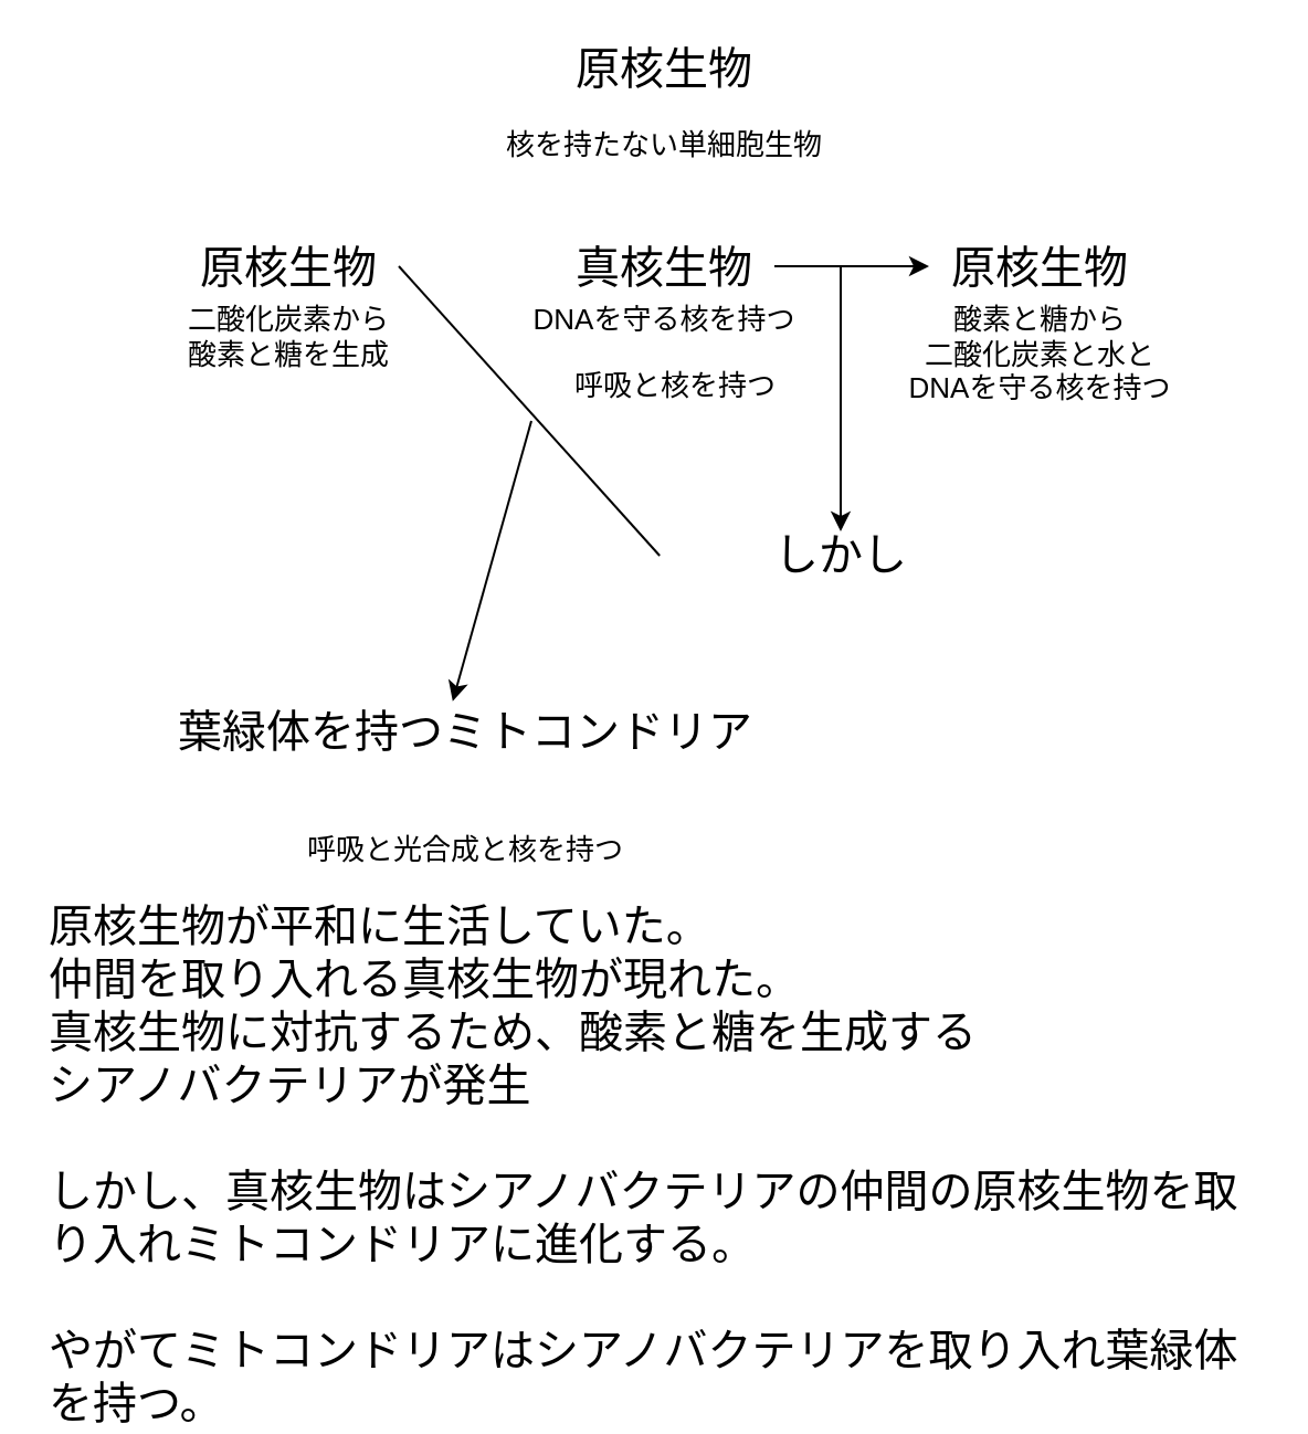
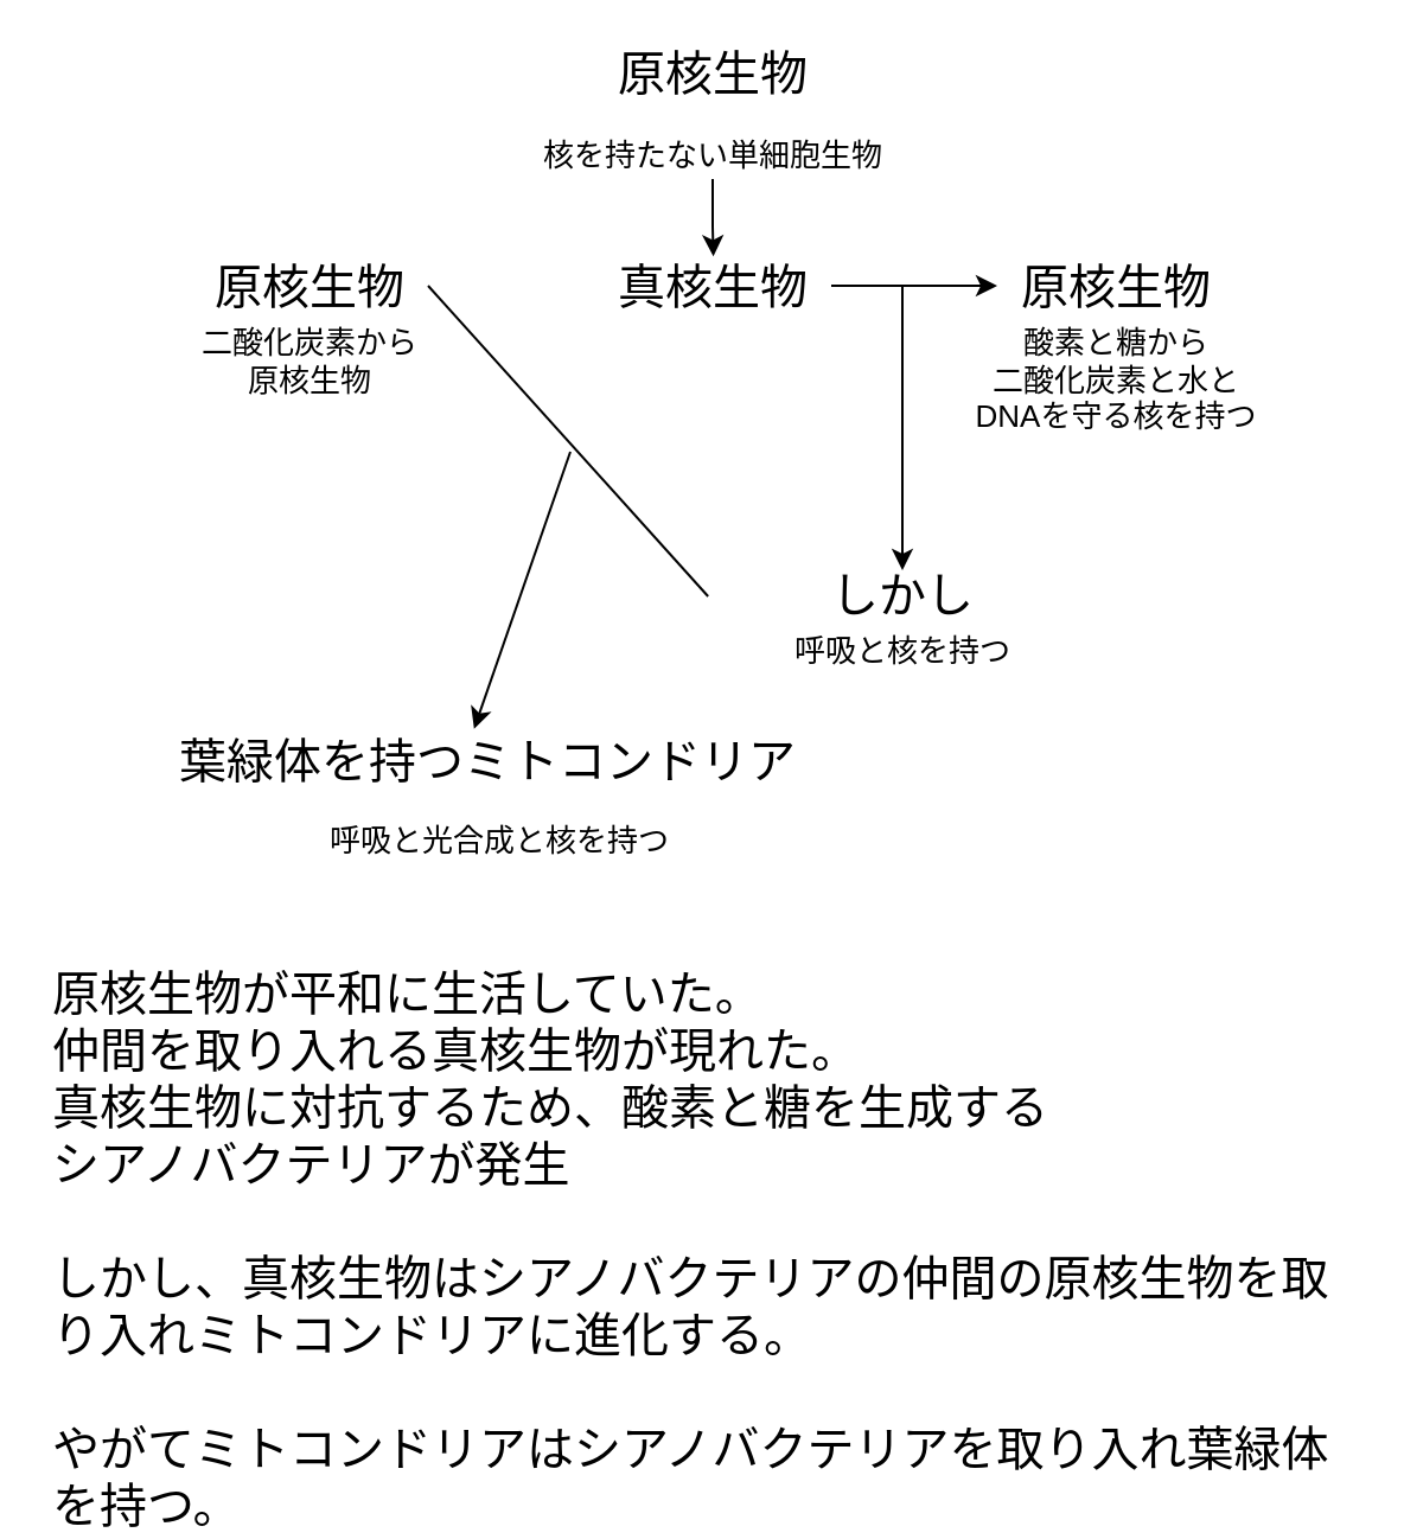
  <mxCell id="0" />
  <mxCell id="1" parent="0" />
  <mxCell id="2" value="&lt;font style=&quot;font-size: 20px&quot;&gt;原核生物&lt;/font&gt;" style="text;html=1;align=center;verticalAlign=middle;resizable=0;points=[];autosize=1;" vertex="1" parent="1"><mxGeometry x="250" y="20" width="100" height="20" as="geometry" /></mxCell>
+ <mxCell id="3" value="" style="edgeStyle=orthogonalEdgeStyle;rounded=0;orthogonalLoop=1;jettySize=auto;html=1;entryX=0.503;entryY=-0.117;entryDx=0;entryDy=0;entryPerimeter=0;" edge="1" parent="1" source="4" target="8"><mxGeometry relative="1" as="geometry" /></mxCell>
  <mxCell id="4" value="&lt;span style=&quot;font-family: &amp;#34;arial&amp;#34; ; font-size: 13px&quot;&gt;核を持たない単細胞生物&lt;/span&gt;" style="text;html=1;align=center;verticalAlign=middle;resizable=0;points=[];autosize=1;" vertex="1" parent="1"><mxGeometry x="220" y="55" width="160" height="20" as="geometry" /></mxCell>
  <mxCell id="5" value="&lt;font style=&quot;font-size: 20px&quot;&gt;原核生物&lt;/font&gt;" style="text;html=1;align=center;verticalAlign=middle;resizable=0;points=[];autosize=1;" vertex="1" parent="1"><mxGeometry x="80" y="110" width="100" height="20" as="geometry" /></mxCell>
- <mxCell id="6" value="&lt;span style=&quot;font-family: &amp;#34;arial&amp;#34; ; font-size: 13px&quot;&gt;二酸化炭素から&lt;br&gt;酸素と糖を生成&lt;/span&gt;" style="text;html=1;align=center;verticalAlign=top;resizable=0;points=[];autosize=1;" vertex="1" parent="1"><mxGeometry x="75" y="130" width="110" height="30" as="geometry" /></mxCell>
+ <mxCell id="6" value="&lt;span style=&quot;font-family: &amp;#34;arial&amp;#34; ; font-size: 13px&quot;&gt;二酸化炭素から&lt;br&gt;原核生物&lt;/span&gt;" style="text;html=1;align=center;verticalAlign=top;resizable=0;points=[];autosize=1;" vertex="1" parent="1"><mxGeometry x="75" y="130" width="110" height="30" as="geometry" /></mxCell>
  <mxCell id="7" value="" style="edgeStyle=orthogonalEdgeStyle;rounded=0;orthogonalLoop=1;jettySize=auto;html=1;" edge="1" parent="1" source="8" target="10"><mxGeometry relative="1" as="geometry" /></mxCell>
  <mxCell id="8" value="&lt;font style=&quot;font-size: 20px&quot;&gt;真核生物&lt;/font&gt;" style="text;html=1;align=center;verticalAlign=middle;resizable=0;points=[];autosize=1;" vertex="1" parent="1"><mxGeometry x="250" y="110" width="100" height="20" as="geometry" /></mxCell>
- <mxCell id="9" value="&lt;span style=&quot;font-family: &amp;#34;arial&amp;#34; ; font-size: 13px&quot;&gt;DNAを守る核を持つ&lt;/span&gt;" style="text;html=1;align=center;verticalAlign=top;resizable=0;points=[];autosize=1;" vertex="1" parent="1"><mxGeometry x="235" y="130" width="130" height="20" as="geometry" /></mxCell>
  <mxCell id="10" value="&lt;font style=&quot;font-size: 20px&quot;&gt;原核生物&lt;/font&gt;" style="text;html=1;align=center;verticalAlign=middle;resizable=0;points=[];autosize=1;" vertex="1" parent="1"><mxGeometry x="420" y="110" width="100" height="20" as="geometry" /></mxCell>
  <mxCell id="11" value="&lt;font face=&quot;arial&quot;&gt;&lt;span style=&quot;font-size: 13px&quot;&gt;酸素と糖から&lt;br&gt;二酸化炭素と水と&lt;br&gt;DNAを守る核を持つ&lt;br&gt;&lt;/span&gt;&lt;/font&gt;" style="text;html=1;align=center;verticalAlign=top;resizable=0;points=[];autosize=1;" vertex="1" parent="1"><mxGeometry x="400" y="130" width="140" height="50" as="geometry" /></mxCell>
  <mxCell id="12" value="&lt;font style=&quot;font-size: 20px&quot;&gt;しかし&lt;/font&gt;" style="text;html=1;align=center;verticalAlign=middle;resizable=0;points=[];autosize=1;" vertex="1" parent="1"><mxGeometry x="300" y="240" width="160" height="20" as="geometry" /></mxCell>
- <mxCell id="13" value="&lt;font face=&quot;arial&quot;&gt;&lt;span style=&quot;font-size: 13px&quot;&gt;呼吸と核を持つ&lt;br&gt;&lt;/span&gt;&lt;/font&gt;" style="text;html=1;align=center;verticalAlign=top;resizable=0;points=[];autosize=1;" vertex="1" parent="1"><mxGeometry x="250" y="160" width="110" height="20" as="geometry" /></mxCell>
- <mxCell id="14" value="&lt;font style=&quot;font-size: 20px&quot;&gt;葉緑体を持つミトコンドリア&lt;/font&gt;" style="text;html=1;align=center;verticalAlign=middle;resizable=0;points=[];autosize=1;" vertex="1" parent="1"><mxGeometry x="70" y="320" width="280" height="20" as="geometry" /></mxCell>
- <mxCell id="15" value="&lt;font face=&quot;arial&quot;&gt;&lt;span style=&quot;font-size: 13px&quot;&gt;呼吸と&lt;/span&gt;&lt;/font&gt;&lt;span style=&quot;font-family: &amp;#34;arial&amp;#34; ; font-size: 13px&quot;&gt;光合成と&lt;/span&gt;&lt;font face=&quot;arial&quot;&gt;&lt;span style=&quot;font-size: 13px&quot;&gt;核を持つ&lt;br&gt;&lt;/span&gt;&lt;/font&gt;" style="text;html=1;align=center;verticalAlign=top;resizable=0;points=[];autosize=1;" vertex="1" parent="1"><mxGeometry x="130" y="370" width="160" height="20" as="geometry" /></mxCell>
+ <mxCell id="13" value="&lt;font face=&quot;arial&quot;&gt;&lt;span style=&quot;font-size: 13px&quot;&gt;呼吸と核を持つ&lt;br&gt;&lt;/span&gt;&lt;/font&gt;" style="text;html=1;align=center;verticalAlign=top;resizable=0;points=[];autosize=1;" vertex="1" parent="1"><mxGeometry x="325" y="260" width="110" height="20" as="geometry" /></mxCell>
+ <mxCell id="14" value="&lt;font style=&quot;font-size: 20px&quot;&gt;葉緑体を持つミトコンドリア&lt;/font&gt;" style="text;html=1;align=center;verticalAlign=middle;resizable=0;points=[];autosize=1;" vertex="1" parent="1"><mxGeometry x="65" y="310" width="280" height="20" as="geometry" /></mxCell>
+ <mxCell id="15" value="&lt;font face=&quot;arial&quot;&gt;&lt;span style=&quot;font-size: 13px&quot;&gt;呼吸と&lt;/span&gt;&lt;/font&gt;&lt;span style=&quot;font-family: &amp;#34;arial&amp;#34; ; font-size: 13px&quot;&gt;光合成と&lt;/span&gt;&lt;font face=&quot;arial&quot;&gt;&lt;span style=&quot;font-size: 13px&quot;&gt;核を持つ&lt;br&gt;&lt;/span&gt;&lt;/font&gt;" style="text;html=1;align=center;verticalAlign=top;resizable=0;points=[];autosize=1;" vertex="1" parent="1"><mxGeometry x="130" y="340" width="160" height="20" as="geometry" /></mxCell>
  <mxCell id="16" value="" style="endArrow=classic;html=1;entryX=0.48;entryY=-0.158;entryDx=0;entryDy=0;entryPerimeter=0;" edge="1" parent="1" target="14"><mxGeometry width="50" height="50" relative="1" as="geometry"><mxPoint x="240" y="190" as="sourcePoint" /><mxPoint x="290" y="150" as="targetPoint" /></mxGeometry></mxCell>
  <mxCell id="17" value="" style="endArrow=classic;html=1;" edge="1" parent="1"><mxGeometry width="50" height="50" relative="1" as="geometry"><mxPoint x="380" y="120" as="sourcePoint" /><mxPoint x="380" y="240" as="targetPoint" /></mxGeometry></mxCell>
  <mxCell id="18" value="" style="endArrow=none;html=1;entryX=-0.012;entryY=0.55;entryDx=0;entryDy=0;entryPerimeter=0;" edge="1" parent="1" target="12"><mxGeometry width="50" height="50" relative="1" as="geometry"><mxPoint x="180" y="120" as="sourcePoint" /><mxPoint x="230" y="70" as="targetPoint" /></mxGeometry></mxCell>
  <mxCell id="19" value="&lt;meta charset=&quot;utf-8&quot;&gt;&lt;span style=&quot;color: rgb(0, 0, 0); font-family: arial; font-size: 20px; font-style: normal; font-weight: 400; letter-spacing: normal; text-align: left; text-indent: 0px; text-transform: none; word-spacing: 0px; display: inline; float: none;&quot;&gt;原核生物が平和に生活していた。&#10;仲間を取り入れる真核生物が現れた。&#10;真核生物に対抗するため、酸素と糖を生成する&#10;シアノバクテリアが発生&#10;&#10;しかし、真核生物はシアノバクテリアの仲間の原核生物を取り入れミトコンドリアに進化する。&#10;&#10;やがてミトコンドリアはシアノバクテリアを取り入れ葉緑体を持つ。&lt;/span&gt;" style="text;whiteSpace=wrap;html=1;" vertex="1" parent="1"><mxGeometry x="20" y="400" width="550" height="190" as="geometry" /></mxCell>
